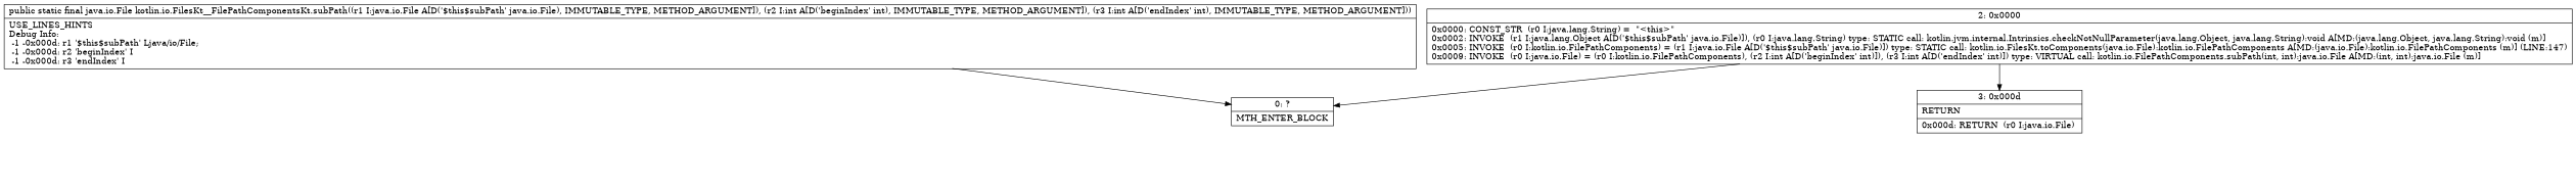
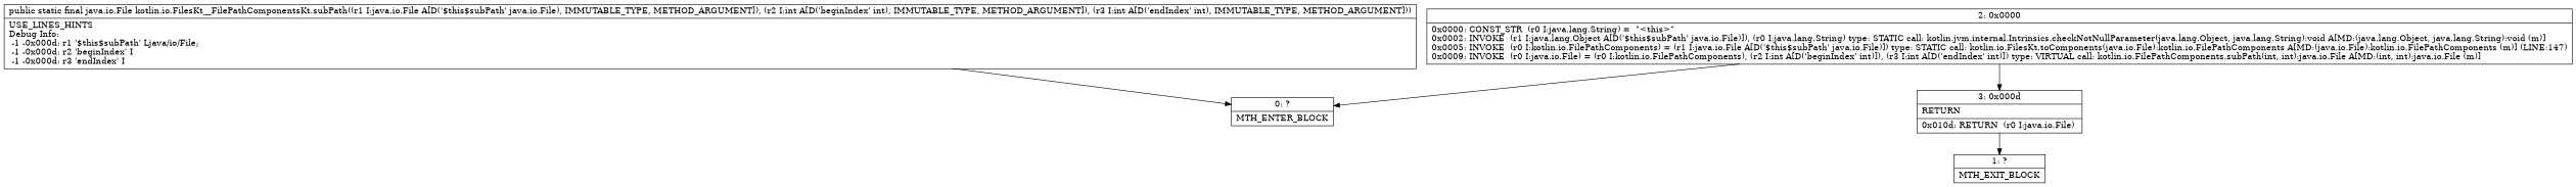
  digraph {
    node [shape=record]
    n1 [label="{0\:\ ?|MTH_ENTER_BLOCK\l}"]
    n2 [label="{2\:\ 0x0000|0x0000: CONST_STR  (r0 I:java.lang.String) =  \"\<this\>\" \l0x0002: INVOKE  (r1 I:java.lang.Object A[D('$this$subPath' java.io.File)]), (r0 I:java.lang.String) type: STATIC call: kotlin.jvm.internal.Intrinsics.checkNotNullParameter(java.lang.Object, java.lang.String):void A[MD:(java.lang.Object, java.lang.String):void (m)]\l0x0005: INVOKE  (r0 I:kotlin.io.FilePathComponents) = (r1 I:java.io.File A[D('$this$subPath' java.io.File)]) type: STATIC call: kotlin.io.FilesKt.toComponents(java.io.File):kotlin.io.FilePathComponents A[MD:(java.io.File):kotlin.io.FilePathComponents (m)] (LINE:147)\l0x0009: INVOKE  (r0 I:java.io.File) = (r0 I:kotlin.io.FilePathComponents), (r2 I:int A[D('beginIndex' int)]), (r3 I:int A[D('endIndex' int)]) type: VIRTUAL call: kotlin.io.FilePathComponents.subPath(int, int):java.io.File A[MD:(int, int):java.io.File (m)]\l}"]
-   n3 [label="{3\:\ 0x000d|RETURN\l|0x000d: RETURN  (r0 I:java.io.File) \l}"]
+   n3 [label="{3\:\ 0x000d|RETURN\l|0x010d: RETURN  (r0 I:java.io.File) \l}"]
+   n4 [label="{1\:\ ?|MTH_EXIT_BLOCK\l}"]
    n5 [label="{public static final java.io.File kotlin.io.FilesKt__FilePathComponentsKt.subPath((r1 I:java.io.File A[D('$this$subPath' java.io.File), IMMUTABLE_TYPE, METHOD_ARGUMENT]), (r2 I:int A[D('beginIndex' int), IMMUTABLE_TYPE, METHOD_ARGUMENT]), (r3 I:int A[D('endIndex' int), IMMUTABLE_TYPE, METHOD_ARGUMENT]))  | USE_LINES_HINTS\lDebug Info:\l  \-1 \-0x000d: r1 '$this$subPath' Ljava\/io\/File;\l  \-1 \-0x000d: r2 'beginIndex' I\l  \-1 \-0x000d: r3 'endIndex' I\l}"]
    n2 -> n1
    n2 -> n3
+   n3 -> n4
    n5 -> n1
  }
